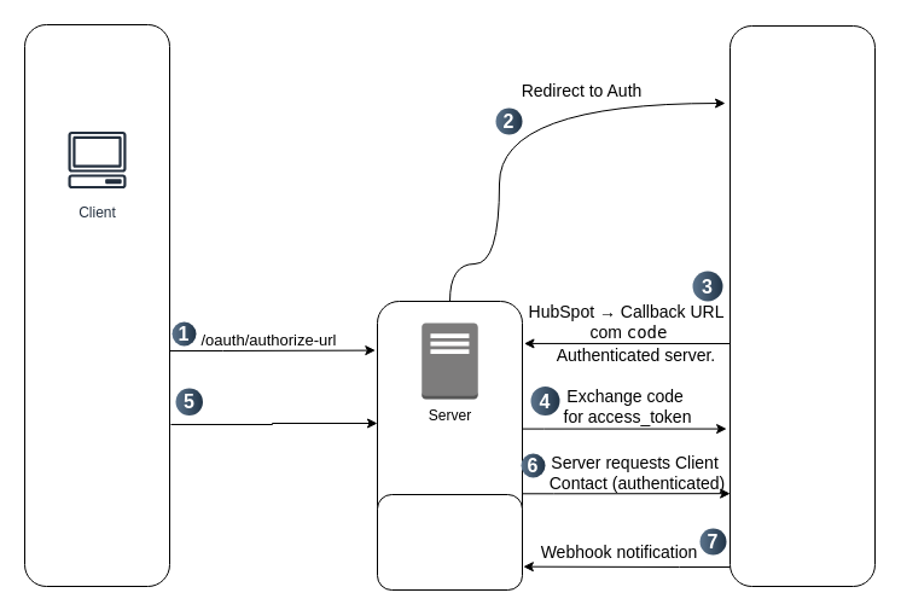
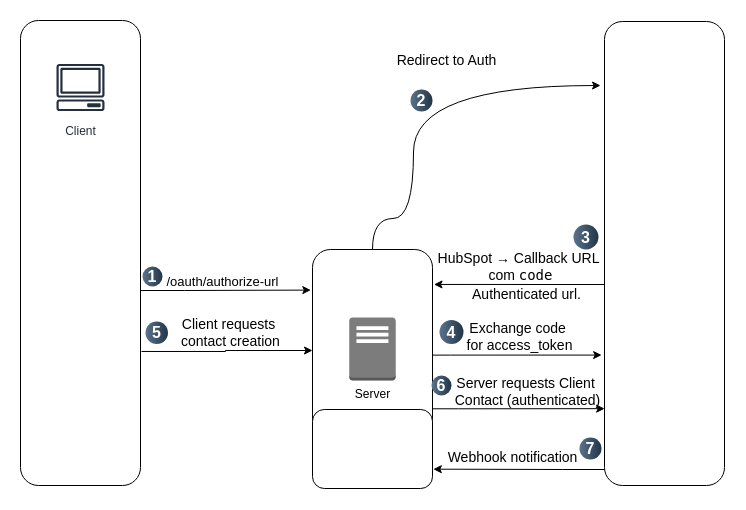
  <mxCell id="0" />
  <mxCell id="1" parent="0" />
  <mxCell id="2" value="" style="rounded=1;whiteSpace=wrap;html=1;" vertex="1" parent="1"><mxGeometry x="312" y="249" width="120" height="236" as="geometry" /></mxCell>
  <mxCell id="3" value="" style="rounded=1;whiteSpace=wrap;html=1;" vertex="1" parent="1"><mxGeometry x="604" y="21" width="120" height="464" as="geometry" /></mxCell>
  <mxCell id="4" value="" style="shape=image;verticalLabelPosition=bottom;labelBackgroundColor=default;verticalAlign=top;aspect=fixed;imageAspect=0;image=https://www.digitalcompass.one/hs-fs/hubfs/HubSpot-Logo.png?width=3840&amp;height=2160&amp;name=HubSpot-Logo.png;" vertex="1" parent="1"><mxGeometry x="610" y="60" width="108" height="60.75" as="geometry" /></mxCell>
  <mxCell id="5" style="edgeStyle=orthogonalEdgeStyle;rounded=0;orthogonalLoop=1;jettySize=auto;html=1;" edge="1" parent="1"><mxGeometry relative="1" as="geometry"><mxPoint x="312" y="350" as="targetPoint" /><mxPoint x="141" y="350.966" as="sourcePoint" /><Array as="points"><mxPoint x="225" y="351" /><mxPoint x="308" y="350" /></Array></mxGeometry></mxCell>
  <mxCell id="6" value="" style="rounded=1;whiteSpace=wrap;html=1;" vertex="1" parent="1"><mxGeometry x="20" y="20" width="120" height="465" as="geometry" /></mxCell>
- <mxCell id="7" value="Client" style="sketch=0;outlineConnect=0;fontColor=#232F3E;gradientColor=none;strokeColor=#232F3E;fillColor=#ffffff;dashed=0;verticalLabelPosition=bottom;verticalAlign=top;align=center;html=1;fontSize=12;fontStyle=0;aspect=fixed;shape=mxgraph.aws4.resourceIcon;resIcon=mxgraph.aws4.client;" vertex="1" parent="1"><mxGeometry x="50" y="102" width="60" height="60" as="geometry" /></mxCell>
- <mxCell id="8" value="Server" style="outlineConnect=0;dashed=0;verticalLabelPosition=bottom;verticalAlign=top;align=center;html=1;shape=mxgraph.aws3.traditional_server;fillColor=#7D7C7C;gradientColor=none;" vertex="1" parent="1"><mxGeometry x="348.75" y="267" width="46.5" height="63" as="geometry" /></mxCell>
+ <mxCell id="7" value="Client" style="sketch=0;outlineConnect=0;fontColor=#232F3E;gradientColor=none;strokeColor=#232F3E;fillColor=#ffffff;dashed=0;verticalLabelPosition=bottom;verticalAlign=top;align=center;html=1;fontSize=12;fontStyle=0;aspect=fixed;shape=mxgraph.aws4.resourceIcon;resIcon=mxgraph.aws4.client;" vertex="1" parent="1"><mxGeometry x="50" y="57" width="60" height="60" as="geometry" /></mxCell>
+ <mxCell id="8" value="Server" style="outlineConnect=0;dashed=0;verticalLabelPosition=bottom;verticalAlign=top;align=center;html=1;shape=mxgraph.aws3.traditional_server;fillColor=#7D7C7C;gradientColor=none;" vertex="1" parent="1"><mxGeometry x="348.75" y="317" width="46.5" height="63" as="geometry" /></mxCell>
  <mxCell id="9" style="edgeStyle=orthogonalEdgeStyle;rounded=0;orthogonalLoop=1;jettySize=auto;html=1;entryX=-0.014;entryY=0.172;entryDx=0;entryDy=0;entryPerimeter=0;flowAnimation=0;shadow=0;" edge="1" parent="1" source="6" target="2"><mxGeometry relative="1" as="geometry"><Array as="points"><mxPoint x="184" y="290" /><mxPoint x="184" y="290" /></Array></mxGeometry></mxCell>
  <mxCell id="10" value="&lt;font style=&quot;font-size: 13px;&quot;&gt;/oauth/authorize-url&lt;/font&gt;" style="edgeLabel;html=1;align=center;verticalAlign=middle;resizable=0;points=[];" vertex="1" connectable="0" parent="9"><mxGeometry x="-0.135" y="2" relative="1" as="geometry"><mxPoint x="8" y="-7" as="offset" /></mxGeometry></mxCell>
  <mxCell id="11" value="1" style="ellipse;whiteSpace=wrap;html=1;aspect=fixed;rotation=0;gradientColor=#223548;strokeColor=none;gradientDirection=east;fillColor=#5b738b;rounded=0;pointerEvents=0;fontFamily=Helvetica;fontSize=16;fontColor=#FFFFFF;spacingTop=4;spacingBottom=4;spacingLeft=4;spacingRight=4;points=[];fontStyle=1" vertex="1" parent="1"><mxGeometry x="142" y="266" width="20" height="20" as="geometry" /></mxCell>
  <mxCell id="12" value="2" style="ellipse;whiteSpace=wrap;html=1;aspect=fixed;rotation=0;gradientColor=#223548;strokeColor=none;gradientDirection=east;fillColor=#5b738b;rounded=0;pointerEvents=0;fontFamily=Helvetica;fontSize=16;fontColor=#FFFFFF;spacingTop=4;spacingBottom=4;spacingLeft=4;spacingRight=4;points=[];fontStyle=1" vertex="1" parent="1"><mxGeometry x="410" y="89" width="22" height="22" as="geometry" /></mxCell>
  <mxCell id="13" style="edgeStyle=orthogonalEdgeStyle;rounded=0;orthogonalLoop=1;jettySize=auto;html=1;entryX=-0.033;entryY=0.138;entryDx=0;entryDy=0;entryPerimeter=0;curved=1;exitX=0.5;exitY=0;exitDx=0;exitDy=0;" edge="1" parent="1" source="2" target="3"><mxGeometry relative="1" as="geometry"><Array as="points"><mxPoint x="372" y="218" /><mxPoint x="413" y="218" /><mxPoint x="413" y="85" /></Array></mxGeometry></mxCell>
- <mxCell id="14" value="&lt;font style=&quot;font-size: 14px;&quot;&gt;Redirect to Auth&lt;/font&gt;" style="text;html=1;align=center;verticalAlign=middle;resizable=0;points=[];autosize=1;strokeColor=none;fillColor=none;" vertex="1" parent="1"><mxGeometry x="422" y="60" width="118" height="29" as="geometry" /></mxCell>
+ <mxCell id="14" value="&lt;font style=&quot;font-size: 14px;&quot;&gt;Redirect to Auth&lt;/font&gt;" style="text;html=1;align=center;verticalAlign=middle;resizable=0;points=[];autosize=1;strokeColor=none;fillColor=none;" vertex="1" parent="1"><mxGeometry x="387" y="45" width="118" height="29" as="geometry" /></mxCell>
  <mxCell id="15" style="edgeStyle=orthogonalEdgeStyle;rounded=0;orthogonalLoop=1;jettySize=auto;html=1;entryX=1.008;entryY=0.343;entryDx=0;entryDy=0;entryPerimeter=0;" edge="1" parent="1"><mxGeometry relative="1" as="geometry"><mxPoint x="604.52" y="284" as="sourcePoint" /><mxPoint x="433.48" y="283.948" as="targetPoint" /><Array as="points"><mxPoint x="562.52" y="284" /><mxPoint x="562.52" y="284" /></Array></mxGeometry></mxCell>
  <mxCell id="16" value="&lt;font style=&quot;font-size: 14px;&quot;&gt;HubSpot → Callback URL&lt;br&gt;&amp;nbsp;com &lt;code style=&quot;&quot; data-end=&quot;834&quot; data-start=&quot;828&quot;&gt;code&lt;/code&gt;&lt;/font&gt;" style="text;html=1;align=center;verticalAlign=middle;resizable=0;points=[];autosize=1;strokeColor=none;fillColor=none;" vertex="1" parent="1"><mxGeometry x="427.52" y="242" width="180" height="47" as="geometry" /></mxCell>
  <mxCell id="17" value="3" style="ellipse;whiteSpace=wrap;html=1;aspect=fixed;rotation=0;gradientColor=#223548;strokeColor=none;gradientDirection=east;fillColor=#5b738b;rounded=0;pointerEvents=0;fontFamily=Helvetica;fontSize=16;fontColor=#FFFFFF;spacingTop=4;spacingBottom=4;spacingLeft=4;spacingRight=4;points=[];fontStyle=1" vertex="1" parent="1"><mxGeometry x="573" y="224" width="25" height="25" as="geometry" /></mxCell>
- <mxCell id="18" value="&lt;font style=&quot;font-size: 14px;&quot;&gt;Authenticated server.&lt;/font&gt;" style="text;html=1;align=center;verticalAlign=middle;resizable=0;points=[];autosize=1;strokeColor=none;fillColor=none;" vertex="1" parent="1"><mxGeometry x="451" y="279" width="150" height="29" as="geometry" /></mxCell>
+ <mxCell id="18" value="&lt;font style=&quot;font-size: 14px;&quot;&gt;Authenticated url.&lt;/font&gt;" style="text;html=1;align=center;verticalAlign=middle;resizable=0;points=[];autosize=1;strokeColor=none;fillColor=none;" vertex="1" parent="1"><mxGeometry x="451" y="279" width="150" height="29" as="geometry" /></mxCell>
+ <mxCell id="19" value="&lt;font style=&quot;font-size: 14px;&quot;&gt;Client requests&lt;/font&gt;&lt;div&gt;&lt;font style=&quot;font-size: 14px;&quot;&gt;&amp;nbsp;contact creation&lt;/font&gt;&lt;/div&gt;" style="text;html=1;align=center;verticalAlign=middle;resizable=0;points=[];autosize=1;strokeColor=none;fillColor=none;" vertex="1" parent="1"><mxGeometry x="167.5" y="309.25" width="121" height="46" as="geometry" /></mxCell>
  <mxCell id="20" style="edgeStyle=orthogonalEdgeStyle;rounded=0;orthogonalLoop=1;jettySize=auto;html=1;entryX=0.001;entryY=0.823;entryDx=0;entryDy=0;entryPerimeter=0;" edge="1" parent="1"><mxGeometry relative="1" as="geometry"><mxPoint x="432" y="408.29" as="sourcePoint" /><mxPoint x="604.12" y="408.162" as="targetPoint" /><Array as="points"><mxPoint x="458" y="408.29" /><mxPoint x="458" y="408.29" /></Array></mxGeometry></mxCell>
  <mxCell id="21" value="&lt;font style=&quot;font-size: 14px;&quot;&gt;Server requests Client&amp;nbsp;&lt;/font&gt;&lt;div&gt;&lt;font style=&quot;font-size: 14px;&quot;&gt;Contact (authenticated)&lt;/font&gt;&lt;/div&gt;" style="text;html=1;align=center;verticalAlign=middle;resizable=0;points=[];autosize=1;strokeColor=none;fillColor=none;" vertex="1" parent="1"><mxGeometry x="443" y="368" width="167" height="46" as="geometry" /></mxCell>
  <mxCell id="22" value="5" style="ellipse;whiteSpace=wrap;html=1;aspect=fixed;rotation=0;gradientColor=#223548;strokeColor=none;gradientDirection=east;fillColor=#5b738b;rounded=0;pointerEvents=0;fontFamily=Helvetica;fontSize=16;fontColor=#FFFFFF;spacingTop=4;spacingBottom=4;spacingLeft=4;spacingRight=4;points=[];fontStyle=1" vertex="1" parent="1"><mxGeometry x="145" y="321" width="22.5" height="22.5" as="geometry" /></mxCell>
  <mxCell id="23" value="" style="rounded=1;whiteSpace=wrap;html=1;" vertex="1" parent="1"><mxGeometry x="312" y="409" width="120" height="79" as="geometry" /></mxCell>
  <mxCell id="24" style="edgeStyle=orthogonalEdgeStyle;rounded=0;orthogonalLoop=1;jettySize=auto;html=1;entryX=1.007;entryY=0.578;entryDx=0;entryDy=0;entryPerimeter=0;" edge="1" parent="1"><mxGeometry relative="1" as="geometry"><mxPoint x="604" y="469" as="sourcePoint" /><mxPoint x="432.84" y="468.662" as="targetPoint" /><Array as="points"><mxPoint x="562" y="469" /><mxPoint x="562" y="469" /></Array></mxGeometry></mxCell>
  <mxCell id="25" value="&lt;font style=&quot;font-size: 14px;&quot;&gt;Webhook notification&lt;/font&gt;" style="edgeLabel;html=1;align=center;verticalAlign=middle;resizable=0;points=[];" vertex="1" connectable="0" parent="24"><mxGeometry x="0.065" y="-2" relative="1" as="geometry"><mxPoint x="-2" y="-10" as="offset" /></mxGeometry></mxCell>
  <mxCell id="26" value="6" style="ellipse;whiteSpace=wrap;html=1;aspect=fixed;rotation=0;gradientColor=#223548;strokeColor=none;gradientDirection=east;fillColor=#5b738b;rounded=0;pointerEvents=0;fontFamily=Helvetica;fontSize=16;fontColor=#FFFFFF;spacingTop=4;spacingBottom=4;spacingLeft=4;spacingRight=4;points=[];fontStyle=1" vertex="1" parent="1"><mxGeometry x="431" y="375" width="20" height="20" as="geometry" /></mxCell>
  <mxCell id="27" style="edgeStyle=orthogonalEdgeStyle;rounded=0;orthogonalLoop=1;jettySize=auto;html=1;entryX=-0.024;entryY=0.681;entryDx=0;entryDy=0;entryPerimeter=0;" edge="1" parent="1"><mxGeometry relative="1" as="geometry"><mxPoint x="432" y="354.6" as="sourcePoint" /><mxPoint x="601.12" y="354.584" as="targetPoint" /><Array as="points"><mxPoint x="450" y="354.6" /><mxPoint x="450" y="354.6" /></Array></mxGeometry></mxCell>
  <mxCell id="28" value="&lt;font style=&quot;font-size: 14px;&quot;&gt;Exchange code&amp;nbsp;&lt;/font&gt;&lt;div&gt;&lt;font style=&quot;font-size: 14px;&quot;&gt;for access_token&lt;/font&gt;&lt;/div&gt;" style="edgeLabel;html=1;align=center;verticalAlign=middle;resizable=0;points=[];" vertex="1" connectable="0" parent="27"><mxGeometry x="-0.064" y="1" relative="1" as="geometry"><mxPoint x="8" y="-18" as="offset" /></mxGeometry></mxCell>
  <mxCell id="29" value="4" style="ellipse;whiteSpace=wrap;html=1;aspect=fixed;rotation=0;gradientColor=#223548;strokeColor=none;gradientDirection=east;fillColor=#5b738b;rounded=0;pointerEvents=0;fontFamily=Helvetica;fontSize=16;fontColor=#FFFFFF;spacingTop=4;spacingBottom=4;spacingLeft=4;spacingRight=4;points=[];fontStyle=1" vertex="1" parent="1"><mxGeometry x="439" y="319.5" width="24" height="24" as="geometry" /></mxCell>
  <mxCell id="30" value="7" style="ellipse;whiteSpace=wrap;html=1;aspect=fixed;rotation=0;gradientColor=#223548;strokeColor=none;gradientDirection=east;fillColor=#5b738b;rounded=0;pointerEvents=0;fontFamily=Helvetica;fontSize=16;fontColor=#FFFFFF;spacingTop=4;spacingBottom=4;spacingLeft=4;spacingRight=4;points=[];fontStyle=1" vertex="1" parent="1"><mxGeometry x="579" y="437" width="22" height="22" as="geometry" /></mxCell>
